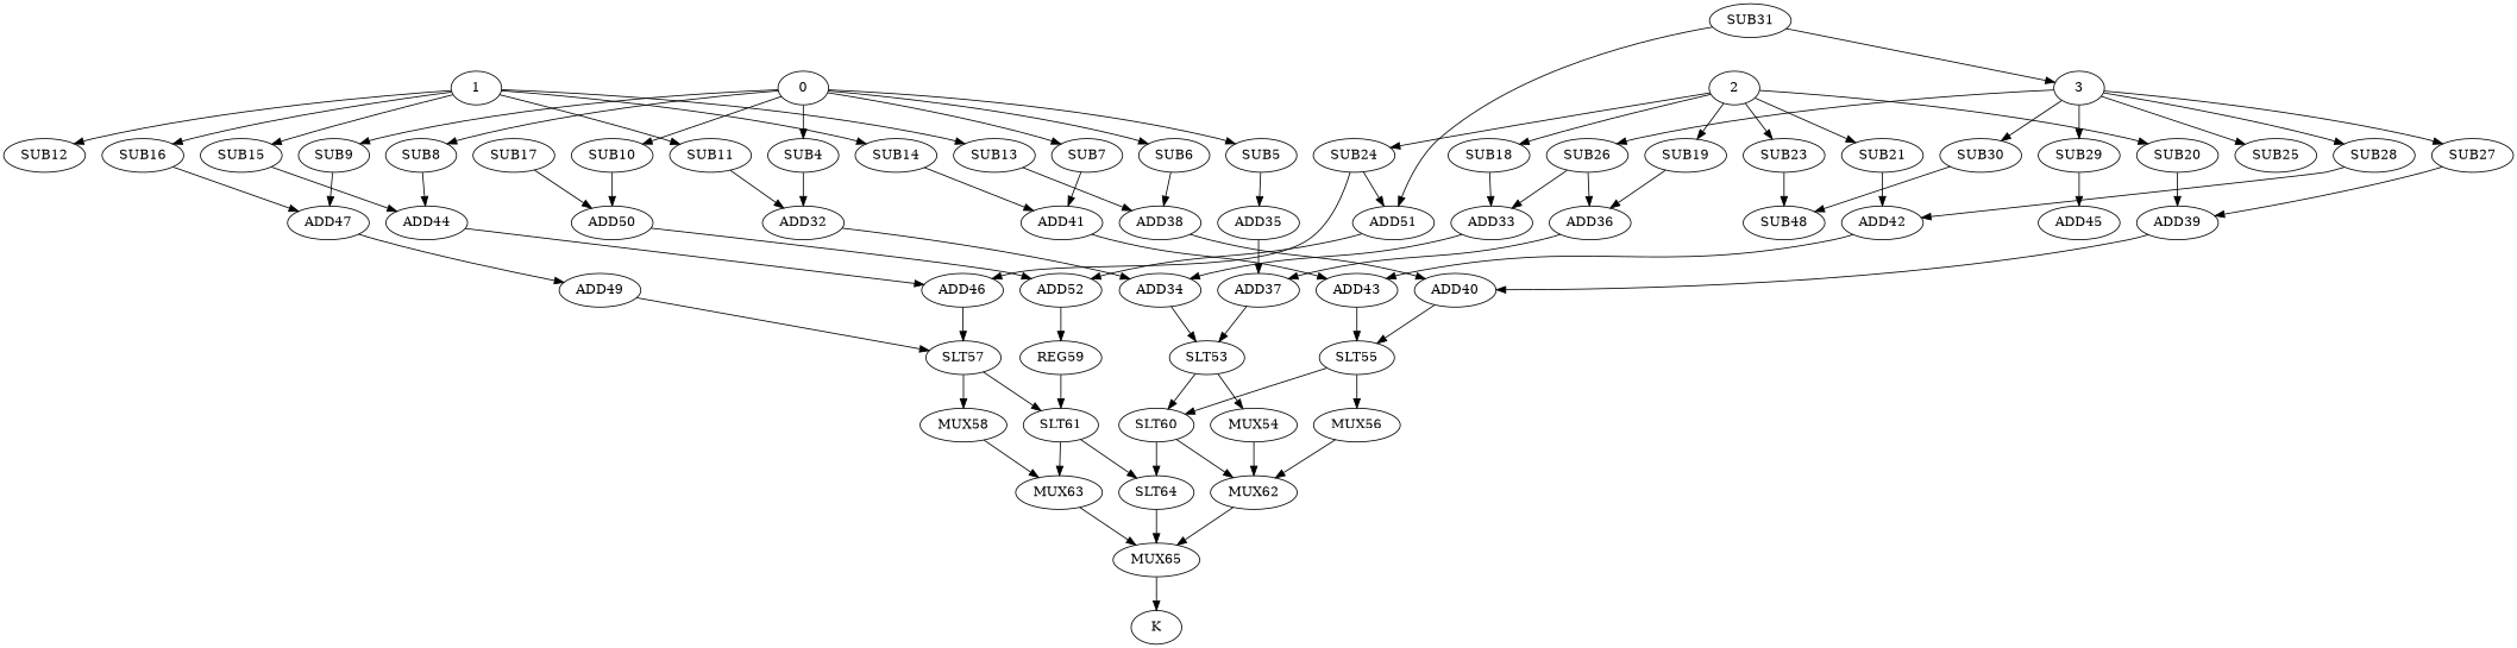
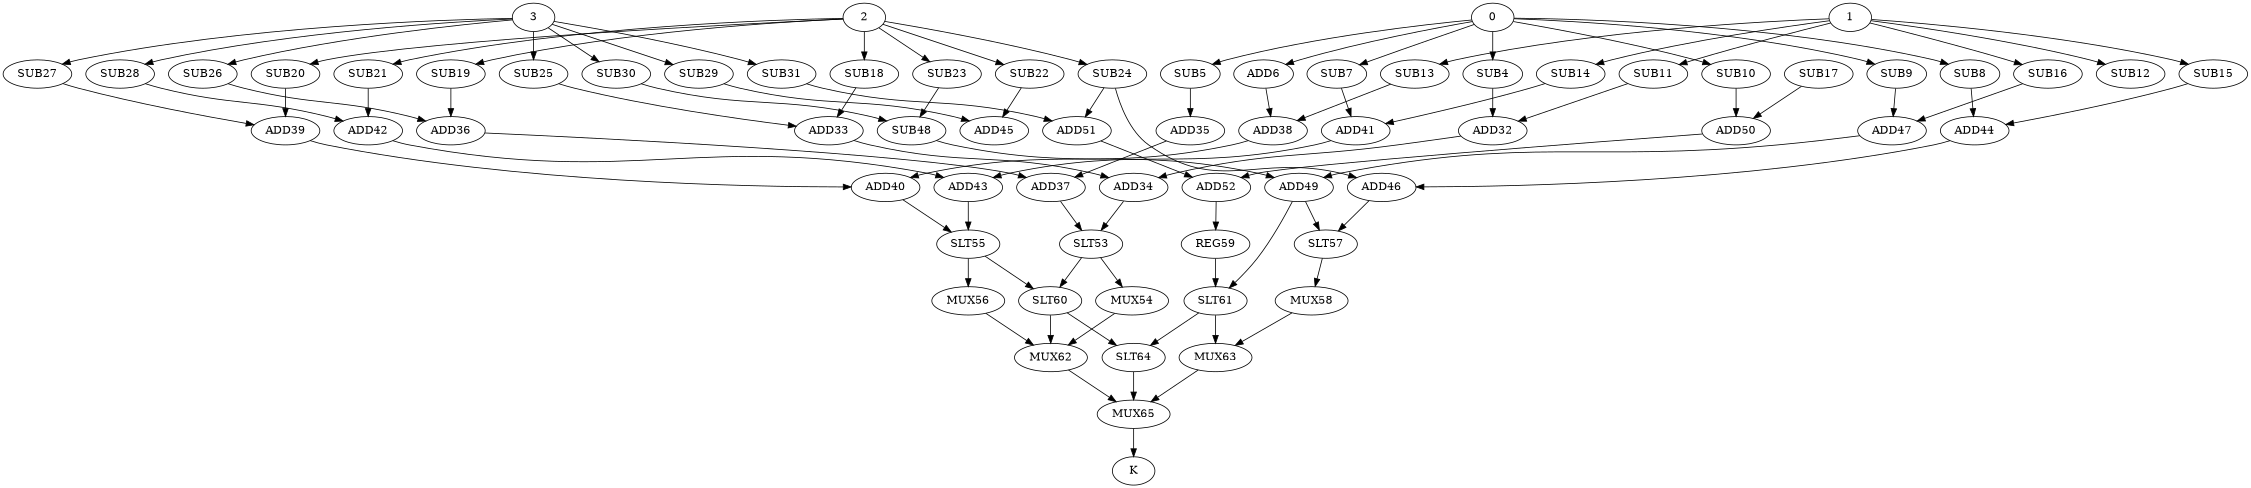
  strict digraph {
    n1 [label=SUB4]
    n2 [label=ADD32]
    0
    n4 [label=SUB5]
-   n5 [label=SUB6]
+   n5 [label=ADD6]
    n6 [label=SUB7]
    n7 [label=SUB8]
    n8 [label=SUB9]
    n9 [label=SUB10]
    n10 [label=ADD35]
    n11 [label=ADD38]
    n12 [label=ADD41]
    n13 [label=ADD44]
    n14 [label=ADD47]
    n15 [label=ADD50]
    n16 [label=ADD34]
    n17 [label=ADD37]
    n18 [label=ADD40]
    n19 [label=ADD43]
    n20 [label=ADD46]
    n21 [label=ADD49]
    n22 [label=ADD52]
    n23 [label=SUB11]
    1
    n25 [label=SUB12]
    n26 [label=SUB13]
    n27 [label=SUB14]
    n28 [label=SUB15]
    n29 [label=SUB16]
    n30 [label=SUB17]
    n31 [label=SUB18]
    n32 [label=ADD33]
    2
    n34 [label=SUB19]
    n35 [label=SUB20]
    n36 [label=SUB21]
+   n37 [label=SUB22]
    n38 [label=SUB23]
    n39 [label=SUB24]
    n40 [label=ADD36]
    n41 [label=ADD39]
    n42 [label=ADD42]
    n43 [label=ADD45]
    n44 [label=SUB48]
    n45 [label=ADD51]
    n46 [label=SUB25]
    3
    n48 [label=SUB26]
    n49 [label=SUB27]
    n50 [label=SUB28]
    n51 [label=SUB29]
    n52 [label=SUB30]
    n53 [label=SUB31]
    n54 [label=SLT53]
    n55 [label=MUX54]
    n56 [label=SLT60]
    n57 [label=SLT55]
    n58 [label=MUX56]
    n59 [label=SLT57]
    n60 [label=MUX58]
    n61 [label=SLT61]
    n62 [label=REG59]
    n63 [label=MUX62]
    n64 [label=SLT64]
    n65 [label=MUX65]
    n66 [label=MUX63]
    n67 [label=K]
    n1 -> n2
    n2 -> n16
    0 -> n1
    0 -> n4
    0 -> n5
    0 -> n6
    0 -> n7
    0 -> n8
    0 -> n9
    n4 -> n10
    n5 -> n11
    n6 -> n12
    n7 -> n13
    n8 -> n14
    n9 -> n15
    n10 -> n17
    n11 -> n18
    n12 -> n19
    n13 -> n20
    n14 -> n21
    n15 -> n22
    n16 -> n54
    n17 -> n54
    n18 -> n57
    n19 -> n57
    n20 -> n59
    n21 -> n59
    n22 -> n62
    n23 -> n2
    1 -> n23
    1 -> n25
    1 -> n26
    1 -> n27
    1 -> n28
    1 -> n29
    n26 -> n11
    n27 -> n12
    n28 -> n13
    n29 -> n14
    n30 -> n15
    n31 -> n32
    n32 -> n16
    2 -> n31
    2 -> n34
    2 -> n35
    2 -> n36
+   2 -> n37
    2 -> n38
    2 -> n39
    n34 -> n40
    n35 -> n41
    n36 -> n42
+   n37 -> n43
    n38 -> n44
    n39 -> n20
    n39 -> n45
    n40 -> n17
    n41 -> n18
    n42 -> n19
+   n44 -> n21
    n45 -> n22
-   n48 -> n32
+   n46 -> n32
    3 -> n46
    3 -> n48
    3 -> n49
    3 -> n50
    3 -> n51
    3 -> n52
-   n53 -> 3
+   3 -> n53
    n48 -> n40
    n49 -> n41
    n50 -> n42
    n51 -> n43
    n52 -> n44
    n53 -> n45
    n54 -> n55
    n54 -> n56
    n55 -> n63
    n56 -> n63
    n56 -> n64
    n57 -> n56
    n57 -> n58
    n58 -> n63
    n59 -> n60
-   n59 -> n61
+   n21 -> n61
    n60 -> n66
    n61 -> n64
    n61 -> n66
    n62 -> n61
    n63 -> n65
    n64 -> n65
    n65 -> n67
    n66 -> n65
  }
